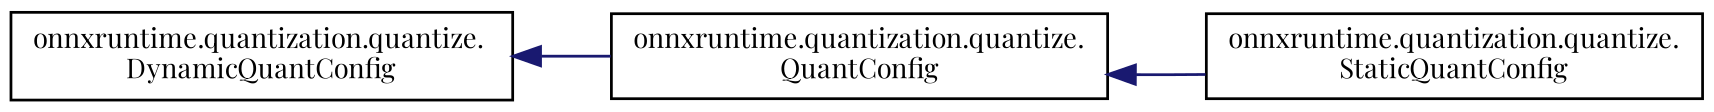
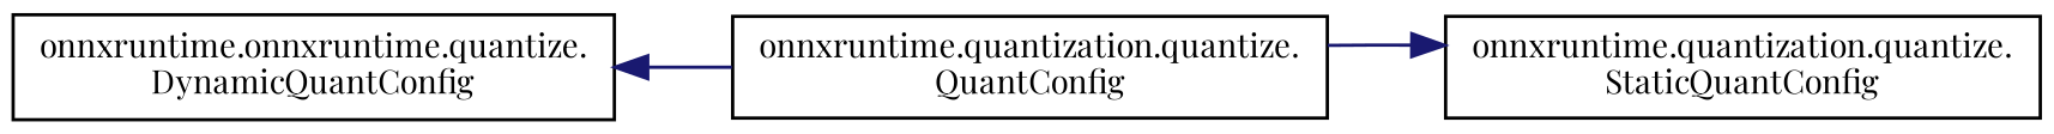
  digraph {
    fontname="Playfair Display"
    rankdir=LR
    node [color=black fillcolor=white fontname="Playfair Display" fontsize=10 shape=record style=filled]
    edge [color=midnightblue dir=back fontname="Playfair Display" fontsize=10 labelfontname=Helvetica labelfontsize=10 style=solid]
    n1 [height=0.2 label="onnxruntime.quantization.quantize.\lQuantConfig" width=0.4]
    n2 [height=0.2 label="onnxruntime.quantization.quantize.\lStaticQuantConfig" width=0.4]
-   n3 [height=0.2 label="onnxruntime.quantization.quantize.\lDynamicQuantConfig" width=0.4]
-   n1 -> n2
+   n3 [height=0.2 label="onnxruntime.onnxruntime.quantize.\lDynamicQuantConfig" width=0.4]
+   n2 -> n1
    n3 -> n1
  }
